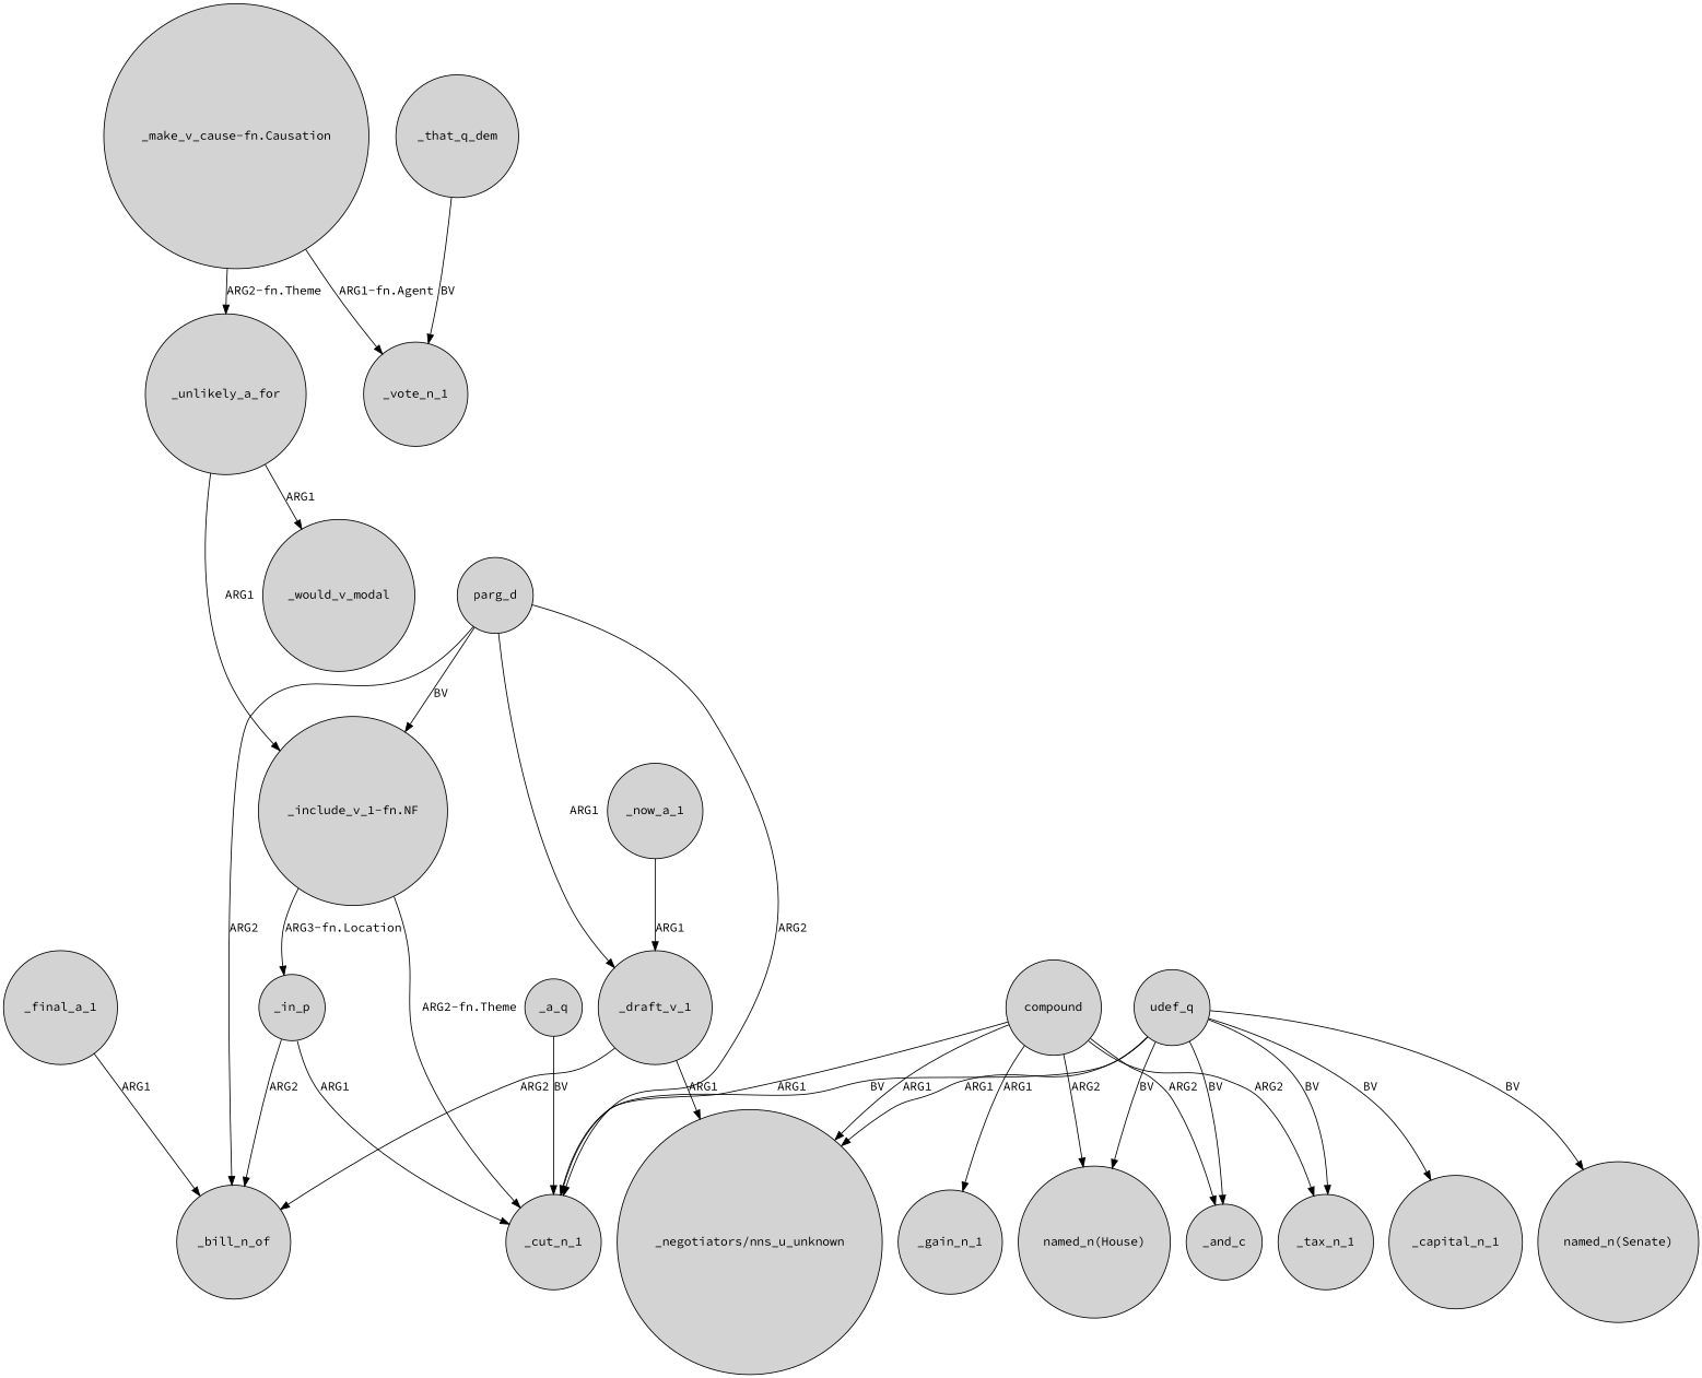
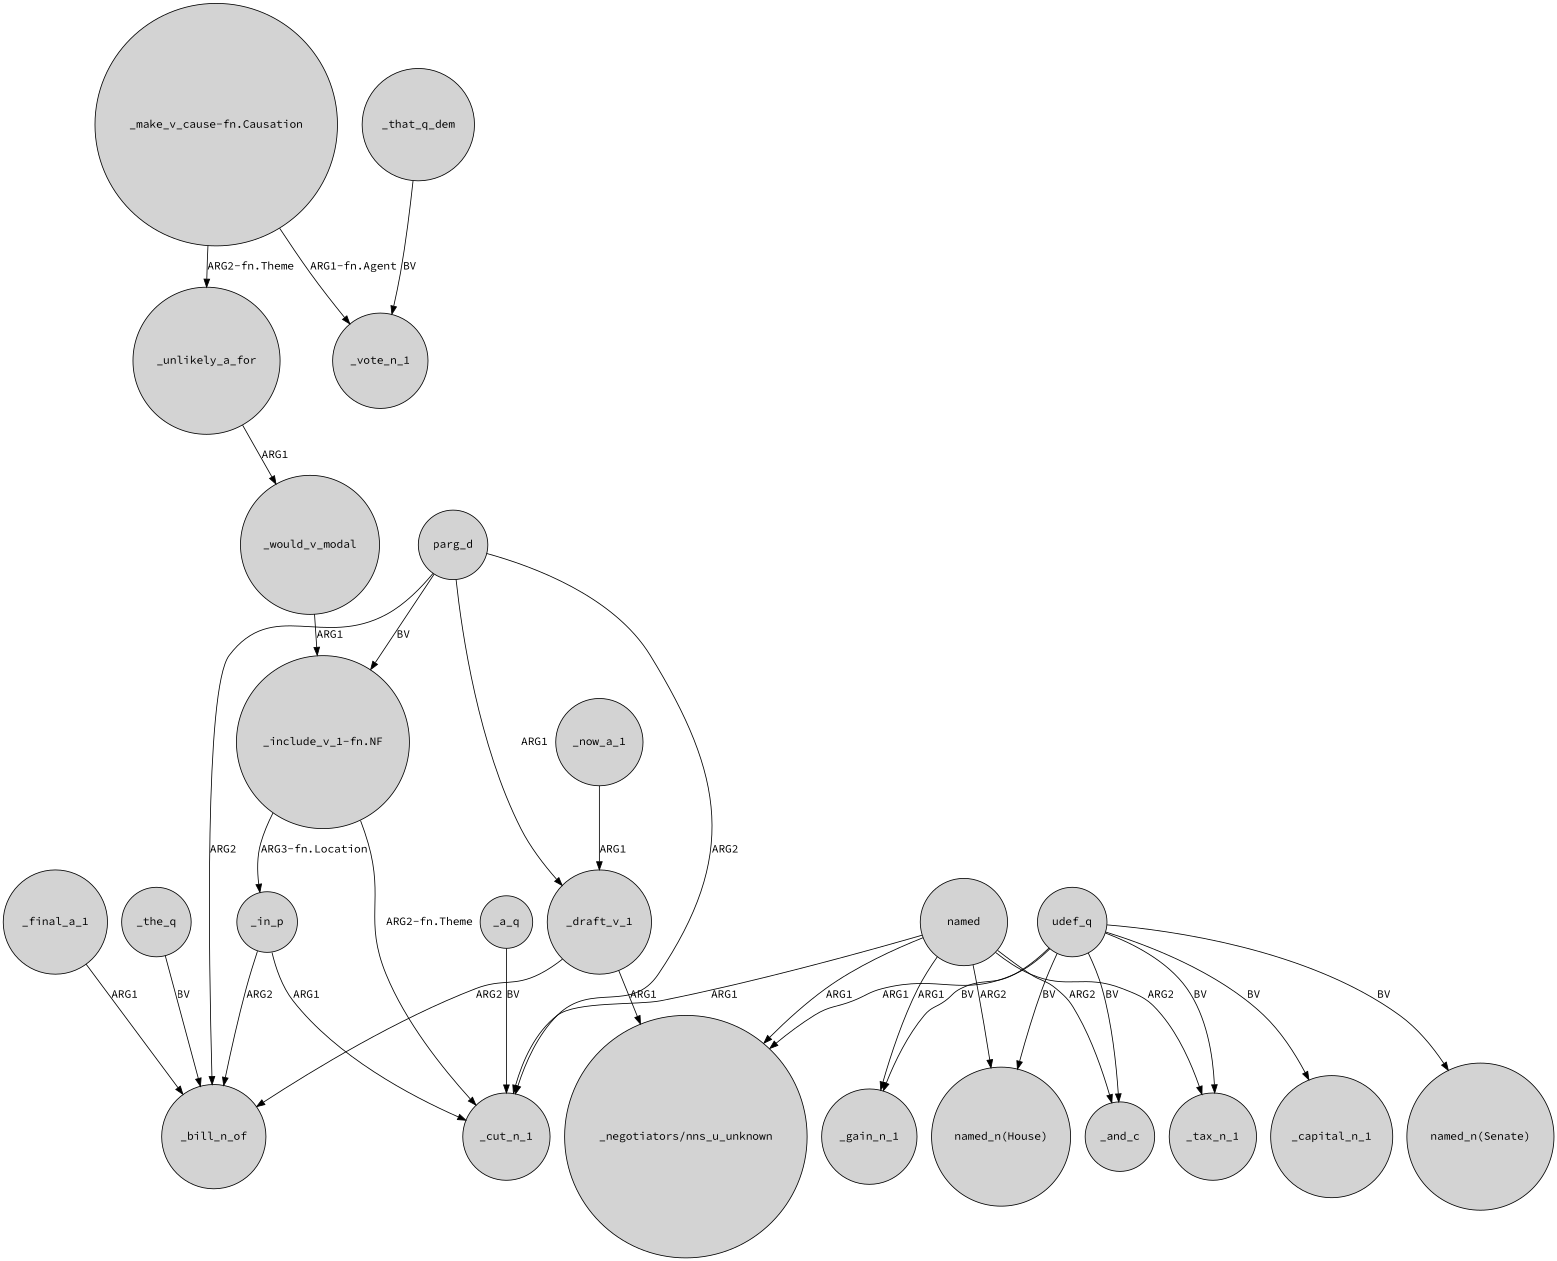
  digraph {
    fontname="Source Code Pro"
    node [fontname="Source Code Pro" shape=circle style=filled]
    edge [fontname="Source Code Pro"]
    udef_q
    "named_n(House)"
    "_negotiators/nns_u_unknown"
    _capital_n_1
    _gain_n_1
    _tax_n_1
    _and_c
    "named_n(Senate)"
+   _the_q
    _bill_n_of
    _draft_v_1
    _that_q_dem
    _vote_n_1
    _a_q
    _cut_n_1
-   compound
+   compound [label=named]
    _unlikely_a_for
    _would_v_modal
    "_include_v_1-fn.NF"
    _in_p
    parg_d
    "_make_v_cause-fn.Causation"
    _final_a_1
    _now_a_1
    udef_q -> "named_n(House)" [label=BV]
    udef_q -> "_negotiators/nns_u_unknown" [label=ARG1]
    udef_q -> _capital_n_1 [label=BV]
-   udef_q -> _cut_n_1 [label=BV]
+   udef_q -> _gain_n_1 [label=BV]
    udef_q -> _tax_n_1 [label=BV]
    udef_q -> _and_c [label=BV]
    udef_q -> "named_n(Senate)" [label=BV]
+   _the_q -> _bill_n_of [label=BV]
    _draft_v_1 -> "_negotiators/nns_u_unknown" [label=ARG1]
    _draft_v_1 -> _bill_n_of [label=ARG2]
    _that_q_dem -> _vote_n_1 [label=BV]
    _a_q -> _cut_n_1 [label=BV]
    compound -> "named_n(House)" [label=ARG2]
    compound -> "_negotiators/nns_u_unknown" [label=ARG1]
    compound -> _gain_n_1 [label=ARG1]
    compound -> _tax_n_1 [label=ARG2]
    compound -> _and_c [label=ARG2]
    compound -> _cut_n_1 [label=ARG1]
    _unlikely_a_for -> _would_v_modal [label=ARG1]
-   _unlikely_a_for -> "_include_v_1-fn.NF" [label=ARG1]
+   _would_v_modal -> "_include_v_1-fn.NF" [label=ARG1]
    "_include_v_1-fn.NF" -> _cut_n_1 [label="ARG2-fn.Theme"]
    "_include_v_1-fn.NF" -> _in_p [label="ARG3-fn.Location"]
    _in_p -> _bill_n_of [label=ARG2]
    _in_p -> _cut_n_1 [label=ARG1]
    parg_d -> _bill_n_of [label=ARG2]
    parg_d -> _draft_v_1 [label=ARG1]
    parg_d -> _cut_n_1 [label=ARG2]
    parg_d -> "_include_v_1-fn.NF" [label=BV]
    "_make_v_cause-fn.Causation" -> _vote_n_1 [label="ARG1-fn.Agent"]
    "_make_v_cause-fn.Causation" -> _unlikely_a_for [label="ARG2-fn.Theme"]
    _final_a_1 -> _bill_n_of [label=ARG1]
    _now_a_1 -> _draft_v_1 [label=ARG1]
  }
